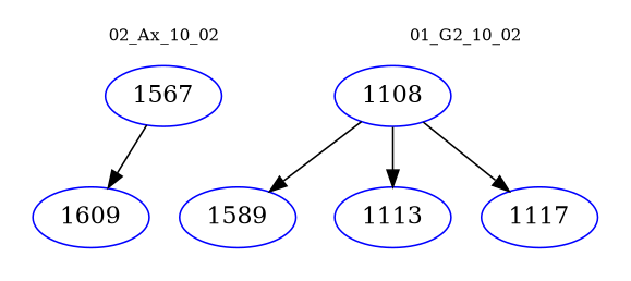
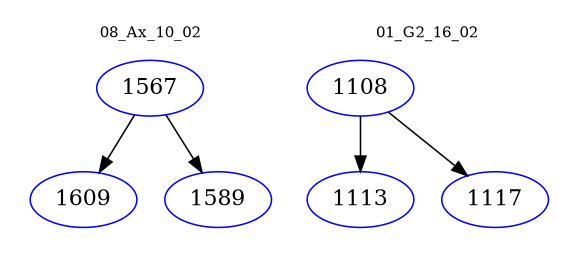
  digraph {
    node [color=blue]
    edge [color=black]
    n1 [label=1567]
    n2 [label=1589]
    n3 [label=1609]
    n4 [label=1108]
    n5 [label=1113]
    n6 [label=1117]
    subgraph cluster_1 {
      color=white
      fontsize=10
-     label="02_Ax_10_02"
+     label="08_Ax_10_02"
      n1
      n2
      n3
    }
    subgraph cluster_2 {
      color=white
      fontsize=10
-     label="01_G2_10_02"
+     label="01_G2_16_02"
      n4
      n5
      n6
    }
-   n4 -> n2
+   n1 -> n2
    n1 -> n3
    n4 -> n5
    n4 -> n6
  }
